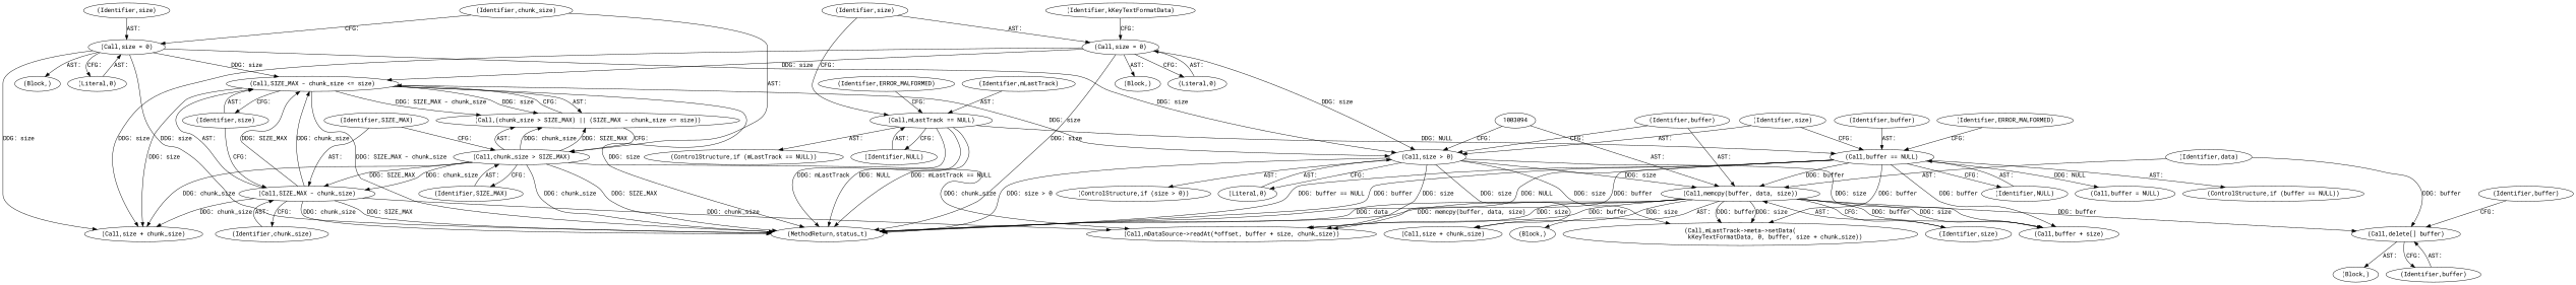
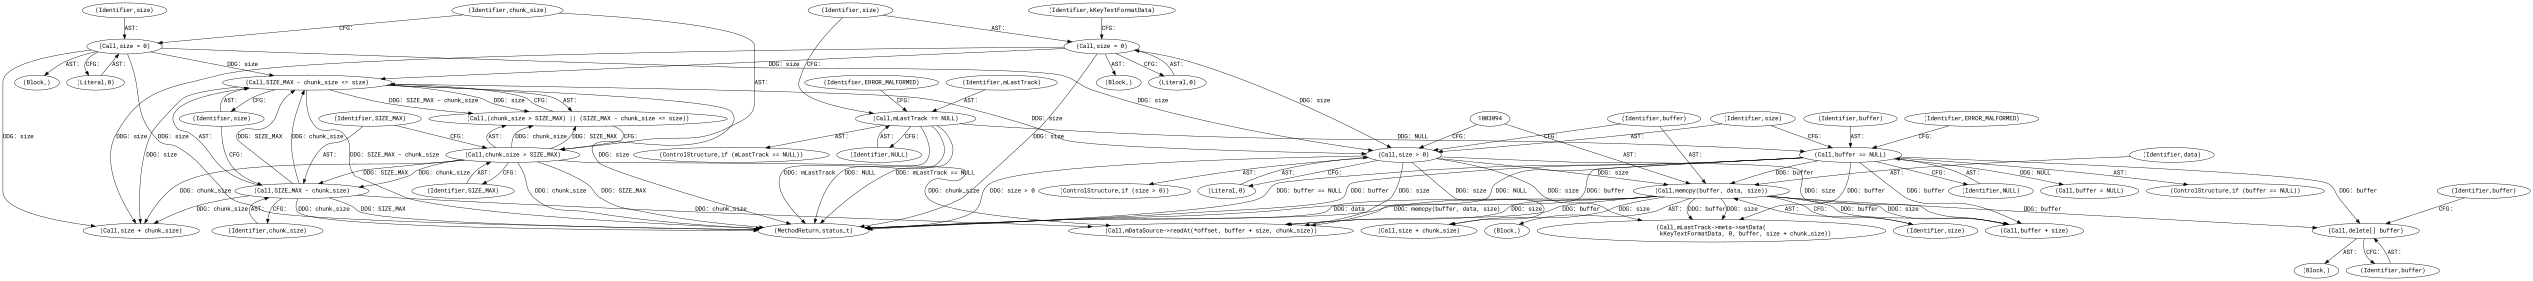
  digraph {
    fontname="Roboto Mono"
    node [fontname="Roboto Mono"]
    edge [fontname="Roboto Mono"]
    n1 [label="(Call,delete[] buffer)"]
    n2 [label="(Block,)"]
    n3 [label="(Identifier,buffer)"]
    n4 [label="(MethodReturn,status_t)"]
    n5 [label="(Call,buffer == NULL)"]
    n6 [label="(Call,memcpy(buffer, data, size))"]
    n7 [label="(Call,mDataSource->readAt(*offset, buffer + size, chunk_size))"]
    n8 [label="(Call,buffer = NULL)"]
    n9 [label="(Call,mLastTrack->meta->setData(\n                    kKeyTextFormatData, 0, buffer, size + chunk_size))"]
    n10 [label="(ControlStructure,if (buffer == NULL))"]
    n11 [label="(Identifier,NULL)"]
    n12 [label="(Call,buffer + size)"]
    n13 [label="(Identifier,size)"]
    n14 [label="(Block,)"]
    n15 [label="(Call,size + chunk_size)"]
    n16 [label="(Call,mLastTrack == NULL)"]
    n17 [label="(ControlStructure,if (mLastTrack == NULL))"]
    n18 [label="(Identifier,NULL)"]
    n19 [label="(Call,size > 0)"]
    n20 [label="(ControlStructure,if (size > 0))"]
    n21 [label="(Literal,0)"]
    n22 [label="(Call,SIZE_MAX - chunk_size <= size)"]
    n23 [label="(Call,size + chunk_size)"]
    n24 [label="(Identifier,size)"]
    n25 [label="(Call,(chunk_size > SIZE_MAX) || (SIZE_MAX - chunk_size <= size))"]
    n26 [label="(Call,SIZE_MAX - chunk_size)"]
    n27 [label="(Call,chunk_size > SIZE_MAX)"]
    n28 [label="(Identifier,chunk_size)"]
    n29 [label="(Identifier,SIZE_MAX)"]
    n30 [label="(Call,size = 0)"]
    n31 [label="(Block,)"]
    n32 [label="(Literal,0)"]
    n33 [label="(Call,size = 0)"]
    n34 [label="(Block,)"]
    n35 [label="(Literal,0)"]
    n36 [label="(Identifier,size)"]
    n37 [label="(Identifier,buffer)"]
    n38 [label="(Identifier,SIZE_MAX)"]
    n39 [label="(Identifier,buffer)"]
    n40 [label="(Identifier,size)"]
    n41 [label="(Identifier,data)"]
    n42 [label="(Identifier,chunk_size)"]
    n43 [label="(Identifier,ERROR_MALFORMED)"]
    n44 [label="(Identifier,size)"]
    n45 [label="(Identifier,buffer)"]
    n46 [label="(Identifier,ERROR_MALFORMED)"]
    n47 [label="(Identifier,kKeyTextFormatData)"]
    n48 [label="(Identifier,mLastTrack)"]
    1003094
    n1 -> n2 [label="AST: "]
    n1 -> n3 [label="CFG: "]
    n3 -> n1 [label="AST: "]
-   n41 -> n1 [label="DDG: buffer"]
+   n5 -> n1 [label="DDG: buffer"]
    n5 -> n4 [label="DDG: buffer == NULL"]
    n5 -> n4 [label="DDG: buffer"]
    n5 -> n4 [label="DDG: NULL"]
    n5 -> n6 [label="DDG: buffer"]
    n5 -> n7 [label="DDG: buffer"]
    n5 -> n8 [label="DDG: NULL"]
    n5 -> n9 [label="DDG: buffer"]
    n5 -> n10 [label="AST: "]
    n5 -> n11 [label="CFG: "]
    n5 -> n12 [label="DDG: buffer"]
    n6 -> n1 [label="DDG: buffer"]
    n6 -> n4 [label="DDG: memcpy(buffer, data, size)"]
    n6 -> n4 [label="DDG: data"]
    n6 -> n7 [label="DDG: buffer"]
    n6 -> n7 [label="DDG: size"]
    n6 -> n9 [label="DDG: buffer"]
    n6 -> n9 [label="DDG: size"]
    n6 -> n12 [label="DDG: buffer"]
    n6 -> n12 [label="DDG: size"]
    n6 -> n13 [label="CFG: "]
    n6 -> n14 [label="AST: "]
    n6 -> n15 [label="DDG: size"]
    n11 -> n5 [label="AST: "]
    n13 -> n6 [label="AST: "]
    n16 -> n4 [label="DDG: NULL"]
    n16 -> n4 [label="DDG: mLastTrack == NULL"]
    n16 -> n4 [label="DDG: mLastTrack"]
    n16 -> n5 [label="DDG: NULL"]
    n16 -> n17 [label="AST: "]
    n16 -> n18 [label="CFG: "]
    n18 -> n16 [label="AST: "]
    n19 -> n4 [label="DDG: size > 0"]
    n19 -> n6 [label="DDG: size"]
    n19 -> n7 [label="DDG: size"]
    n19 -> n9 [label="DDG: size"]
    n19 -> n12 [label="DDG: size"]
    n19 -> n15 [label="DDG: size"]
    n19 -> n20 [label="AST: "]
    n19 -> n21 [label="CFG: "]
    n21 -> n19 [label="AST: "]
    n22 -> n4 [label="DDG: size"]
    n22 -> n4 [label="DDG: SIZE_MAX - chunk_size"]
    n22 -> n19 [label="DDG: size"]
    n22 -> n23 [label="DDG: size"]
    n22 -> n24 [label="CFG: "]
    n22 -> n25 [label="AST: "]
    n22 -> n25 [label="DDG: SIZE_MAX - chunk_size"]
    n22 -> n25 [label="DDG: size"]
    n24 -> n22 [label="AST: "]
    n24 -> n26 [label="CFG: "]
    n25 -> n22 [label="CFG: "]
    n25 -> n27 [label="CFG: "]
    n26 -> n4 [label="DDG: SIZE_MAX"]
    n26 -> n4 [label="DDG: chunk_size"]
    n26 -> n7 [label="DDG: chunk_size"]
    n26 -> n22 [label="AST: "]
    n26 -> n22 [label="DDG: SIZE_MAX"]
    n26 -> n22 [label="DDG: chunk_size"]
    n26 -> n23 [label="DDG: chunk_size"]
    n26 -> n28 [label="CFG: "]
    n27 -> n4 [label="DDG: chunk_size"]
    n27 -> n4 [label="DDG: SIZE_MAX"]
    n27 -> n7 [label="DDG: chunk_size"]
    n27 -> n23 [label="DDG: chunk_size"]
    n27 -> n25 [label="AST: "]
    n27 -> n25 [label="DDG: chunk_size"]
    n27 -> n25 [label="DDG: SIZE_MAX"]
    n27 -> n26 [label="DDG: SIZE_MAX"]
    n27 -> n26 [label="DDG: chunk_size"]
    n27 -> n29 [label="CFG: "]
    n28 -> n26 [label="AST: "]
    n29 -> n27 [label="AST: "]
    n30 -> n4 [label="DDG: size"]
    n30 -> n19 [label="DDG: size"]
    n30 -> n22 [label="DDG: size"]
    n30 -> n23 [label="DDG: size"]
    n30 -> n31 [label="AST: "]
    n30 -> n32 [label="CFG: "]
    n32 -> n30 [label="AST: "]
    n33 -> n4 [label="DDG: size"]
    n33 -> n19 [label="DDG: size"]
    n33 -> n22 [label="DDG: size"]
    n33 -> n23 [label="DDG: size"]
    n33 -> n34 [label="AST: "]
    n33 -> n35 [label="CFG: "]
    n35 -> n33 [label="AST: "]
    n36 -> n16 [label="CFG: "]
    n36 -> n33 [label="AST: "]
    n37 -> n6 [label="AST: "]
    n37 -> n19 [label="CFG: "]
    n38 -> n26 [label="AST: "]
    n38 -> n27 [label="CFG: "]
    n39 -> n5 [label="AST: "]
    n40 -> n30 [label="AST: "]
    n41 -> n6 [label="AST: "]
    n42 -> n27 [label="AST: "]
    n42 -> n30 [label="CFG: "]
    n43 -> n5 [label="CFG: "]
    n44 -> n5 [label="CFG: "]
    n44 -> n19 [label="AST: "]
    n45 -> n1 [label="CFG: "]
    n46 -> n16 [label="CFG: "]
    n47 -> n33 [label="CFG: "]
    n48 -> n16 [label="AST: "]
    1003094 -> n6 [label="AST: "]
    1003094 -> n19 [label="CFG: "]
  }
